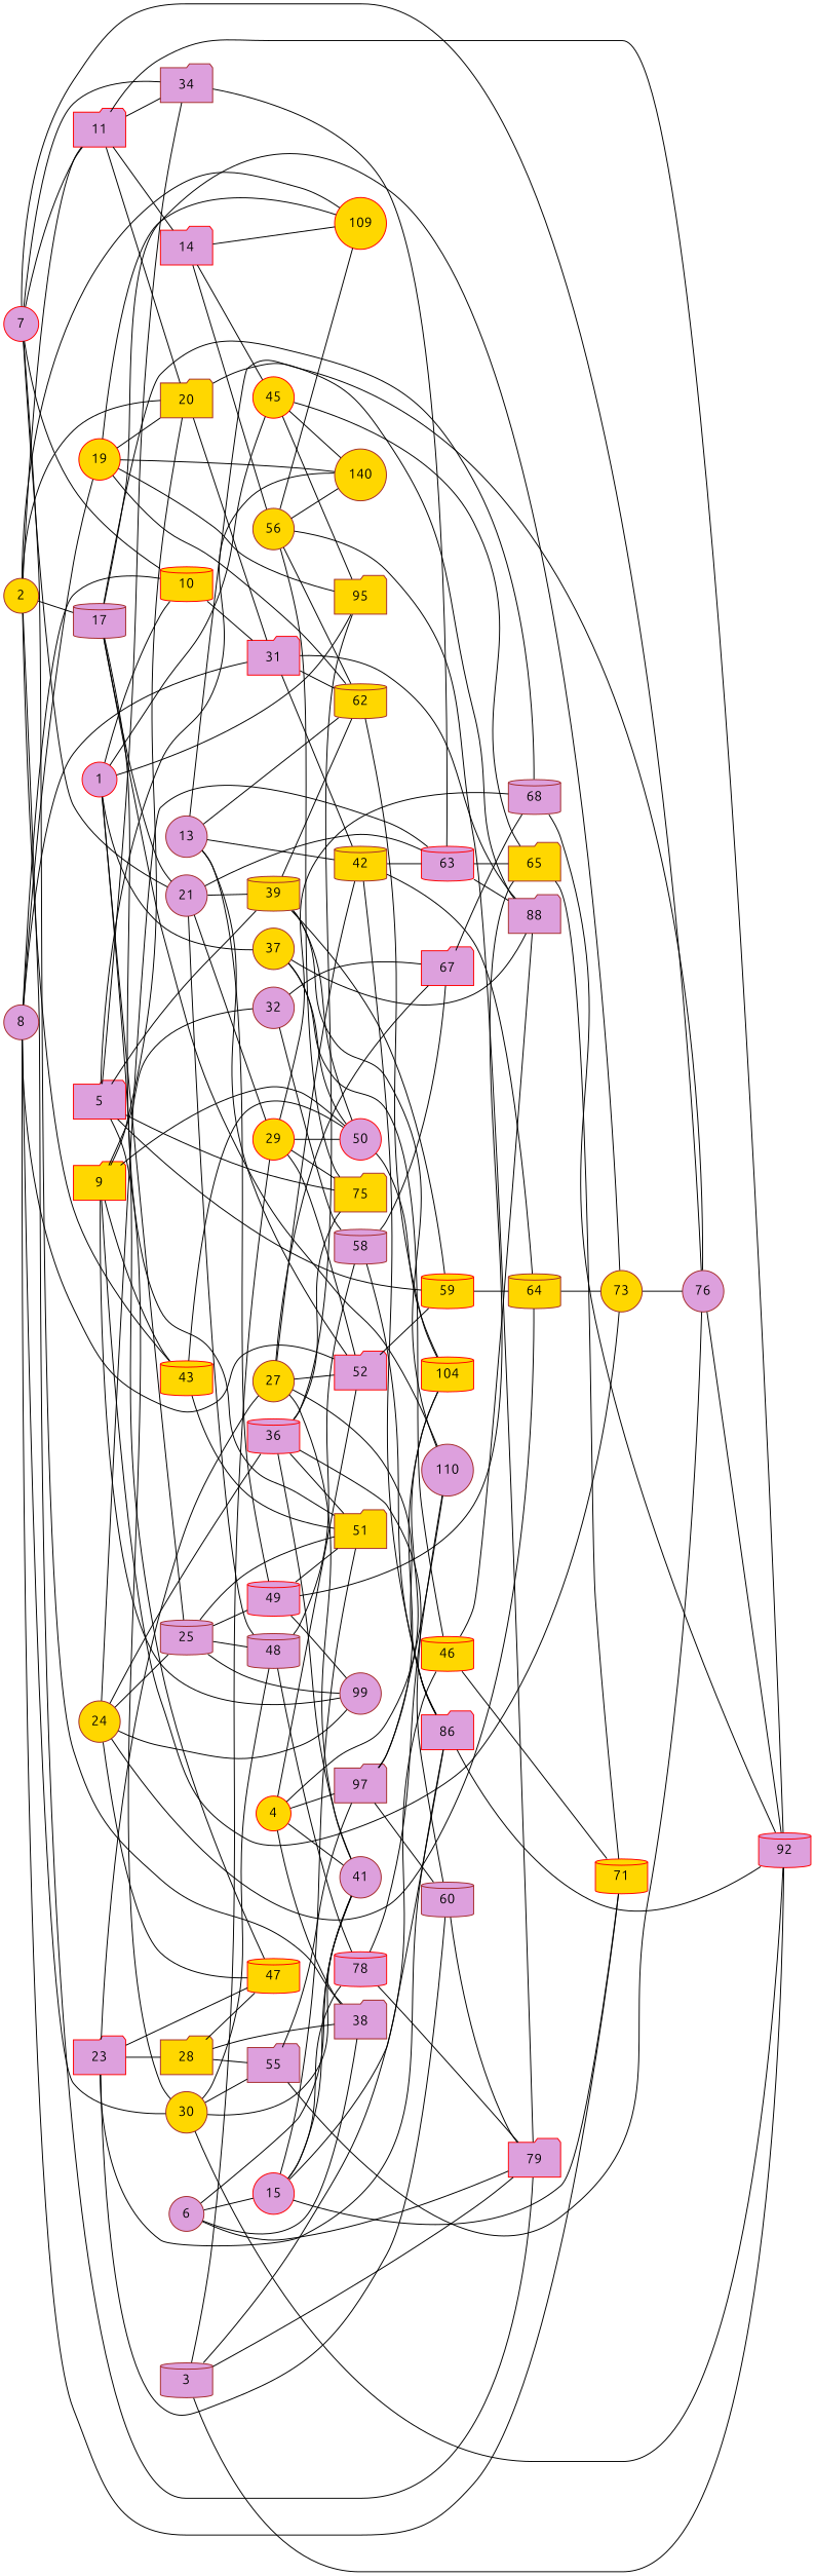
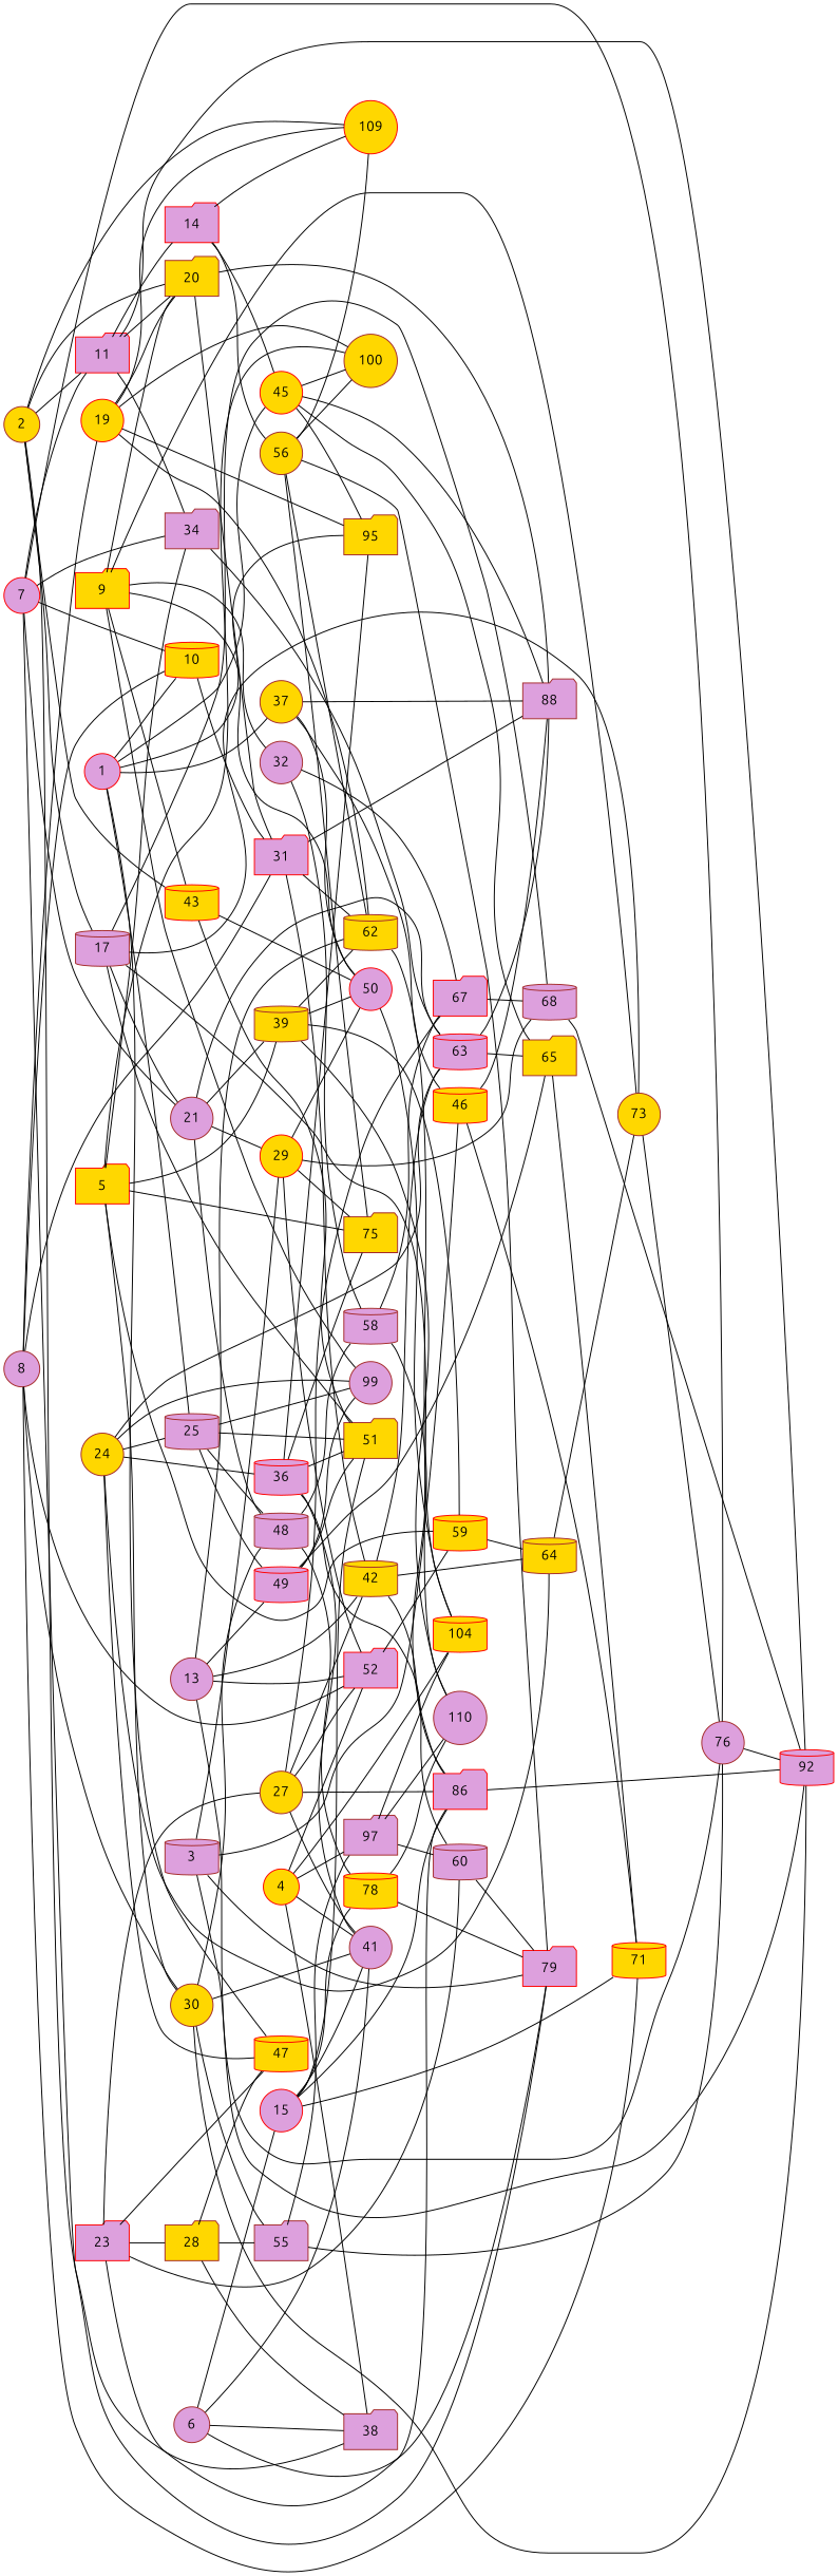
  graph {
    fontname=Ubuntu
    rankdir=LR
    node [color=brown fillcolor=plum fontname=Ubuntu shape=circle style=filled]
    edge [fontname=Ubuntu]
    1 [color=red super="+82"]
    10 [color=red fillcolor=gold shape=cylinder]
    25 [shape=cylinder super="+40"]
    37 [fillcolor=gold]
    45 [color=red fillcolor=gold super="+61"]
    47 [color=red fillcolor=gold shape=cylinder]
    95 [fillcolor=gold shape=folder]
    31 [color=red shape=folder super="+105"]
    99
    49 [color=red shape=cylinder super="+74"]
    51 [fillcolor=gold shape=folder super="+77"]
    48 [shape=cylinder super="+94"]
    46 [color=red fillcolor=gold shape=cylinder]
    50 [color=red super="+89"]
    88 [shape=folder super="+107"]
-   100 [fillcolor=gold label=140]
+   100 [fillcolor=gold]
    65 [fillcolor=gold shape=folder]
    2 [fillcolor=gold super="+22"]
    11 [color=red shape=folder super="+12"]
    17 [shape=cylinder super="+85"]
    20 [fillcolor=gold shape=folder super="+96"]
    43 [color=red fillcolor=gold shape=cylinder]
    79 [color=red shape=folder super="+101"]
    109 [color=red fillcolor=gold]
    92 [color=red shape=cylinder super="+103"]
    34 [shape=folder]
    14 [color=red shape=folder]
    21 [super="+72"]
    73 [fillcolor=gold]
    68 [shape=cylinder]
    110
    29 [color=red fillcolor=gold super="+93"]
    52 [color=red shape=folder super="+98"]
    75 [fillcolor=gold shape=folder]
    3 [shape=cylinder]
    71 [color=red fillcolor=gold shape=cylinder]
    4 [color=red fillcolor=gold super="+35"]
    38 [shape=folder]
    41 [super="+53"]
    n40 [label=97 shape=folder super="+69"]
    104 [color=red fillcolor=gold shape=cylinder]
    59 [color=red fillcolor=gold shape=cylinder]
    60 [shape=cylinder]
-   5 [color=red shape=folder super="+87"]
+   5 [color=red fillcolor=gold shape=folder super="+87"]
    30 [fillcolor=gold super="+33"]
    39 [fillcolor=gold shape=cylinder super="+80"]
    55 [shape=folder]
    63 [color=red shape=cylinder super="+70"]
    62 [fillcolor=gold shape=cylinder super="+84"]
    64 [fillcolor=gold shape=cylinder]
    15 [color=red super="+18"]
-   78 [color=red shape=cylinder]
+   78 [color=red fillcolor=gold shape=cylinder]
    86 [color=red shape=folder super="+97"]
    6
    7 [color=red super="+106"]
    76 [super="+102"]
    8 [super="+26"]
    19 [color=red fillcolor=gold super="+83"]
    42 [fillcolor=gold shape=cylinder super="+66"]
    9 [color=red fillcolor=gold shape=folder super="+16"]
    32
    67 [color=red shape=folder]
    58 [shape=cylinder]
    56 [fillcolor=gold super="+81"]
    13 [super="+44"]
    23 [color=red shape=folder super="+108"]
    27 [fillcolor=gold super="+54"]
    28 [fillcolor=gold shape=folder]
    24 [fillcolor=gold super="+91"]
    36 [color=red shape=cylinder super="+90"]
    1 -- 10
    1 -- 25
    1 -- 37
    1 -- 45
    1 -- 47
    1 -- 95
    10 -- 31
    25 -- 99
    25 -- 49
    25 -- 51
    25 -- 48
    37 -- 46
    37 -- 50
    37 -- 88
    45 -- 95
+   45 -- 88
    45 -- 100
    45 -- 65
    31 -- 88
    31 -- 62
    31 -- 42
    49 -- 99
    49 -- 51
    49 -- 65
    48 -- 78
    48 -- 58
    46 -- 88
    46 -- 71
    50 -- 104
    65 -- 71
    2 -- 11
    2 -- 17
    2 -- 20
    2 -- 43
    2 -- 79
    2 -- 109
    11 -- 20
    11 -- 92
    11 -- 34
    11 -- 14
    17 -- 51
    17 -- 21
    17 -- 73
    17 -- 68
    17 -- 110
    20 -- 31
    20 -- 88
    43 -- 51
    43 -- 50
    34 -- 63
    14 -- 45
    14 -- 109
    14 -- 56
    21 -- 48
    21 -- 29
    21 -- 39
    21 -- 63
    73 -- 76
    68 -- 92
    29 -- 50
    29 -- 68
    29 -- 52
    29 -- 75
    52 -- 59
    3 -- 46
    3 -- 79
    3 -- 92
    3 -- 29
    4 -- 52
    4 -- 38
    4 -- 41
    4 -- n40 [weight=2]
    4 -- 104
    n40 -- 110
    n40 -- 104
    n40 -- 60
    59 -- 64
    60 -- 79
    5 -- 100
    5 -- 34
    5 -- 75
    5 -- 59
    5 -- 30
    5 -- 39
    30 -- 48
    30 -- 92
    30 -- 41
    30 -- 55
    39 -- 50
    39 -- 110
    39 -- 59
    39 -- 62
    55 -- n40
    55 -- 76
    63 -- 88
    63 -- 65
    62 -- 104
    64 -- 73
    15 -- 51
    15 -- 71
    15 -- 41
    15 -- 78
    15 -- 86
    78 -- 79
    78 -- 110
    86 -- 92
    6 -- 79
    6 -- 38
    6 -- 41
    6 -- 15
    7 -- 10
    7 -- 11
    7 -- 34
    7 -- 21
    7 -- 38
    7 -- 76
    76 -- 92
    8 -- 10
    8 -- 31
    8 -- 52
    8 -- 71
    8 -- 30
    8 -- 19
    19 -- 95
    19 -- 100
    19 -- 20
    19 -- 109
    19 -- 62
    42 -- 63
    42 -- 64
    42 -- 86
    9 -- 99
    9 -- 50
    9 -- 20
    9 -- 43
    9 -- 73
    9 -- 32
    32 -- 67
    32 -- 58
    67 -- 68
    58 -- 86
    58 -- 67
    56 -- 100
    56 -- 79
    56 -- 109
    56 -- 75
    56 -- 62
    13 -- 49 [weight=2]
    13 -- 52
    13 -- 62
    13 -- 76
    13 -- 42
    23 -- 47
    23 -- 60
    23 -- 86
    23 -- 27
    23 -- 28
    27 -- 52
    27 -- 41
    27 -- 86
    27 -- 42
    27 -- 67
    28 -- 47
    28 -- 38
    28 -- 55
    24 -- 25
    24 -- 47
    24 -- 99
    24 -- 63
    24 -- 64
    24 -- 36
    36 -- 95
    36 -- 51
    36 -- 75
    36 -- 41
    36 -- 60
  }
